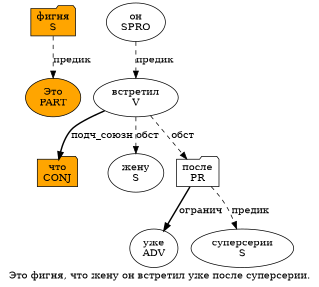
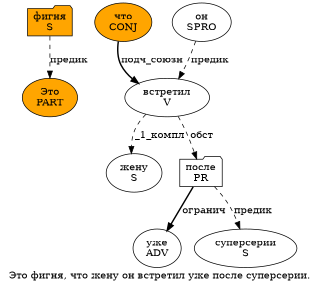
  digraph {
    label="Это фигня, что жену он встретил уже после суперсерии."
    node [fillcolor=white penwidth=1 shape=ellipse style=filled]
    edge [style=dashed]
    n1 [fillcolor=orange label="Это\nPART"]
    n2 [fillcolor=orange label="фигня\nS" shape=folder]
-   n3 [fillcolor=orange label="что\nCONJ" shape=folder]
+   n3 [fillcolor=orange label="что\nCONJ"]
    n4 [label="встретил\nV"]
    n5 [label="жену\nS"]
    n6 [label="после\nPR" shape=folder]
    n7 [label="он\nSPRO"]
    n8 [label="уже\nADV"]
    n9 [label="суперсерии\nS"]
    n2 -> n1 [label="предик"]
-   n4 -> n3 [label="подч_союзн" style=bold]
-   n4 -> n5 [label="обст"]
+   n3 -> n4 [label="подч_союзн" style=bold]
+   n4 -> n5 [label="_1_компл"]
    n4 -> n6 [label="обст"]
    n6 -> n8 [label="огранич" style=bold]
    n6 -> n9 [label="предик"]
    n7 -> n4 [label="предик"]
  }
